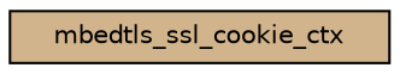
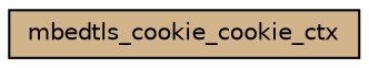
  digraph {
    rankdir=LR
-   n1 [color=black fillcolor=tan fontname=Helvetica fontsize=10 height=0.2 label=mbedtls_ssl_cookie_ctx shape=record style=filled width=0.4]
+   n1 [color=black fillcolor=tan fontname=Helvetica fontsize=10 height=0.2 label=mbedtls_cookie_cookie_ctx shape=record style=filled width=0.4]
  }
